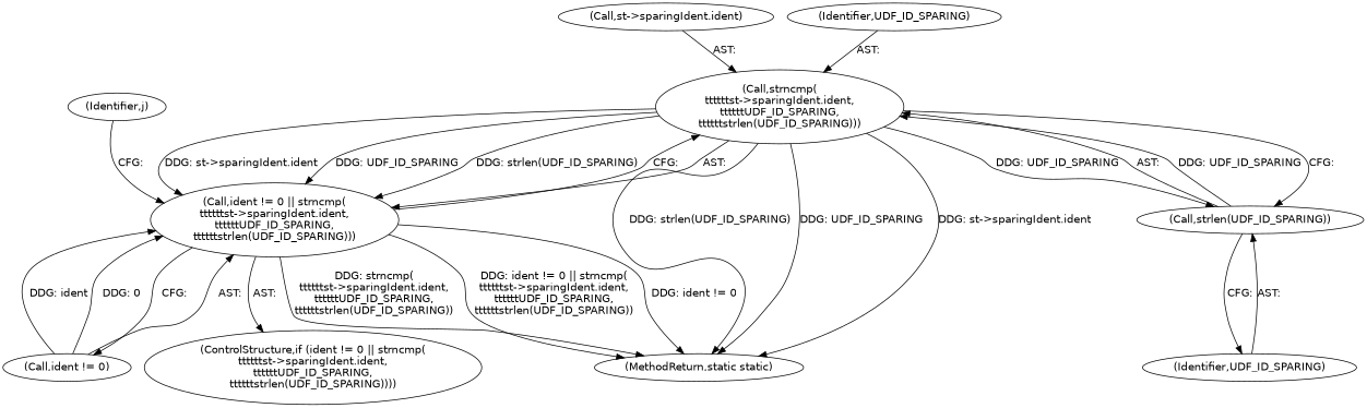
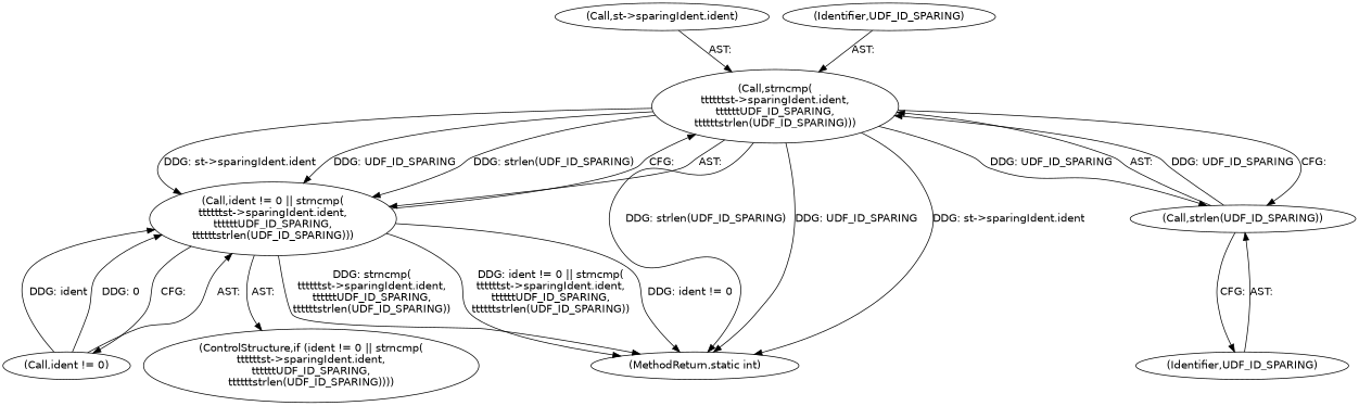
  digraph {
    fontname="DejaVu Sans"
    node [fontname="DejaVu Sans"]
    edge [fontname="DejaVu Sans"]
    n1 [label="(Call,strncmp(\n\t\t\t\t\t\tst->sparingIdent.ident,\n\t\t\t\t\t\tUDF_ID_SPARING,\n\t\t\t\t\t\tstrlen(UDF_ID_SPARING)))"]
    n2 [label="(Call,strlen(UDF_ID_SPARING))"]
    n3 [label="(Call,ident != 0 || strncmp(\n\t\t\t\t\t\tst->sparingIdent.ident,\n\t\t\t\t\t\tUDF_ID_SPARING,\n\t\t\t\t\t\tstrlen(UDF_ID_SPARING)))"]
-   n4 [label="(MethodReturn,static static)"]
+   n4 [label="(MethodReturn,static int)"]
    n5 [label="(Identifier,UDF_ID_SPARING)"]
    n6 [label="(ControlStructure,if (ident != 0 || strncmp(\n\t\t\t\t\t\tst->sparingIdent.ident,\n\t\t\t\t\t\tUDF_ID_SPARING,\n\t\t\t\t\t\tstrlen(UDF_ID_SPARING))))"]
    n7 [label="(Call,ident != 0)"]
    n8 [label="(Call,st->sparingIdent.ident)"]
-   n9 [label="(Identifier,j)"]
    n10 [label="(Identifier,UDF_ID_SPARING)"]
    n1 -> n2 [label="CFG: "]
    n1 -> n2 [label="DDG: UDF_ID_SPARING"]
    n1 -> n3 [label="AST: "]
    n1 -> n3 [label="DDG: st->sparingIdent.ident"]
    n1 -> n3 [label="DDG: UDF_ID_SPARING"]
    n1 -> n3 [label="DDG: strlen(UDF_ID_SPARING)"]
    n1 -> n4 [label="DDG: UDF_ID_SPARING"]
    n1 -> n4 [label="DDG: st->sparingIdent.ident"]
    n1 -> n4 [label="DDG: strlen(UDF_ID_SPARING)"]
    n2 -> n1 [label="AST: "]
    n2 -> n1 [label="DDG: UDF_ID_SPARING"]
    n2 -> n5 [label="CFG: "]
    n3 -> n1 [label="CFG: "]
    n3 -> n4 [label="DDG: ident != 0 || strncmp(\n\t\t\t\t\t\tst->sparingIdent.ident,\n\t\t\t\t\t\tUDF_ID_SPARING,\n\t\t\t\t\t\tstrlen(UDF_ID_SPARING))"]
    n3 -> n4 [label="DDG: ident != 0"]
    n3 -> n4 [label="DDG: strncmp(\n\t\t\t\t\t\tst->sparingIdent.ident,\n\t\t\t\t\t\tUDF_ID_SPARING,\n\t\t\t\t\t\tstrlen(UDF_ID_SPARING))"]
    n3 -> n6 [label="AST: "]
    n3 -> n7 [label="CFG: "]
    n5 -> n2 [label="AST: "]
    n7 -> n3 [label="AST: "]
    n7 -> n3 [label="DDG: ident"]
    n7 -> n3 [label="DDG: 0"]
    n8 -> n1 [label="AST: "]
-   n9 -> n3 [label="CFG: "]
    n10 -> n1 [label="AST: "]
  }
